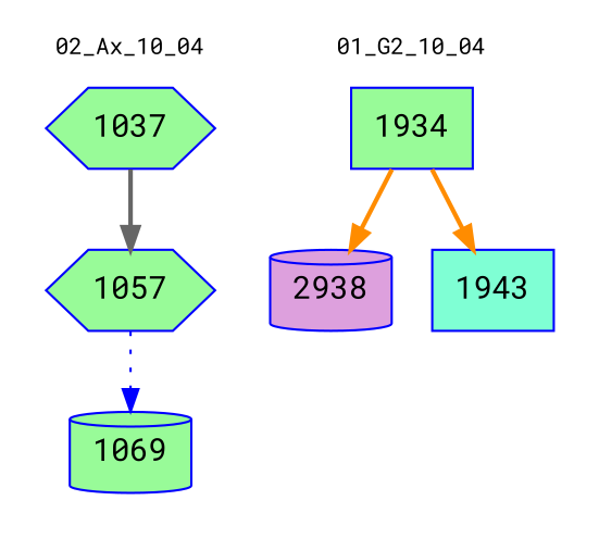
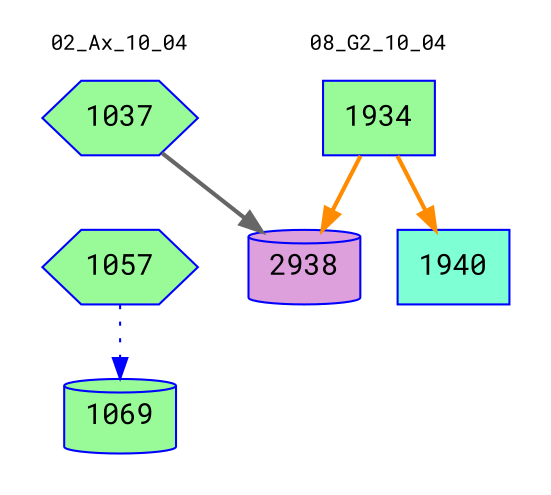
  digraph {
    fontname="Roboto Mono"
    node [color=blue fillcolor=palegreen fontname="Roboto Mono" shape=hexagon style=filled]
    edge [color=darkorange fontname="Roboto Mono" style=bold]
    n1 [label=1037]
    n2 [label=1069 shape=cylinder]
    n3 [label=1057]
    n4 [label=1934 shape=box]
    n5 [fillcolor=plum label=2938 shape=cylinder]
-   n6 [fillcolor=aquamarine label=1943 shape=box]
+   n6 [fillcolor=aquamarine label=1940 shape=box]
    subgraph cluster_1 {
      color=white
      fontsize=10
      label="02_Ax_10_04"
      n1
      n2
      n3
    }
    subgraph cluster_2 {
      color=white
      fontsize=10
-     label="01_G2_10_04"
+     label="08_G2_10_04"
      n4
      n5
      n6
    }
-   n1 -> n3 [color=gray40]
+   n1 -> n5 [color=gray40]
    n3 -> n2 [color=blue style=dotted]
    n4 -> n5
    n4 -> n6
  }
